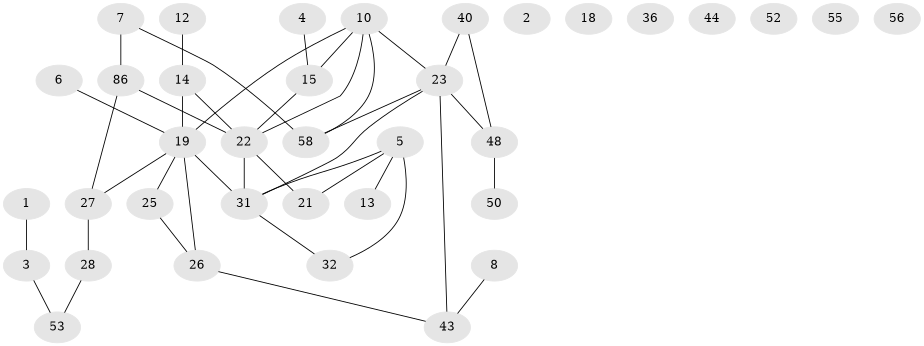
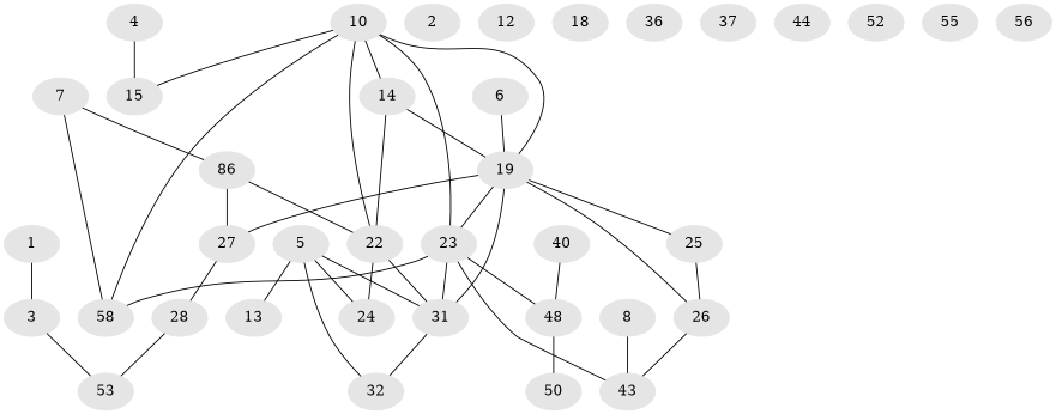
  graph {
    node [color=gray90 style=filled]
    1 [super="+11"]
    3 [super="+30"]
    53
    2 [super="+41"]
    22 [super="+33+35"]
-   24 [label=21]
+   24
    31 [super="+42+54"]
    15 [super="+45+38"]
    4
    5 [super="+39+17"]
    13
    32 [super="+46+47"]
    19 [super="+34+21"]
    23 [super="+29"]
    27
    25
    26 [super="+63"]
    6
    n19 [label=86 super="+68"]
    7
    58 [super="+75"]
    8 [super="+9"]
    43
    10 [super="+60+71"]
    14 [super="+61"]
    48 [super="+69"]
    12
    28
    18
    50
    36
+   37
    40
    44
    52
    55
    56
    1 -- 3
    3 -- 53
    22 -- 24
    22 -- 31
    31 -- 32
-   15 -- 22
    4 -- 15
    5 -- 24
    5 -- 31
    5 -- 13
    5 -- 32
    19 -- 31 [weight=3]
-   40 -- 23
+   19 -- 23
    19 -- 27
    19 -- 25
    19 -- 26 [weight=2]
    23 -- 31
    23 -- 58
    23 -- 43
    23 -- 48
    27 -- 28
    25 -- 26
    26 -- 43
    6 -- 19
    n19 -- 22
    n19 -- 27
    7 -- n19
    7 -- 58
    8 -- 43
    10 -- 22
    10 -- 15
    10 -- 19
    10 -- 23
    10 -- 58
-   12 -- 14
+   10 -- 14
    14 -- 22
    14 -- 19
    48 -- 50
    28 -- 53
    40 -- 48
  }
